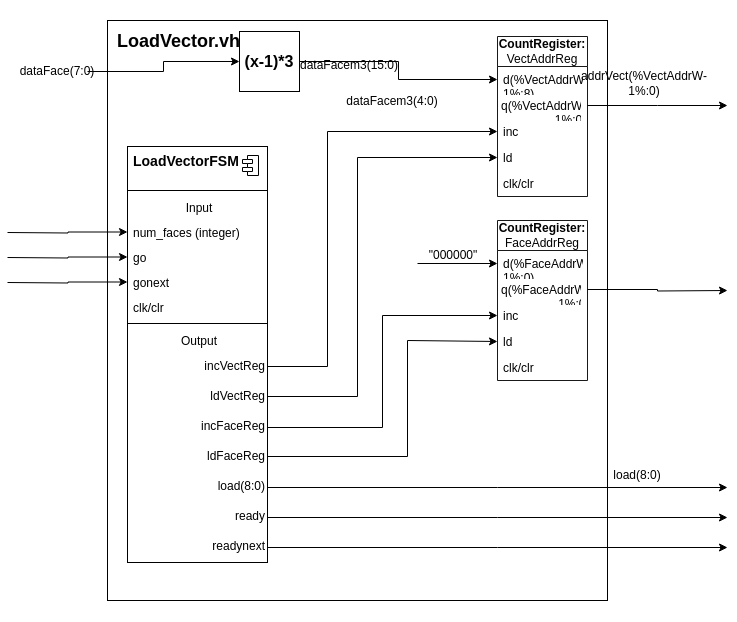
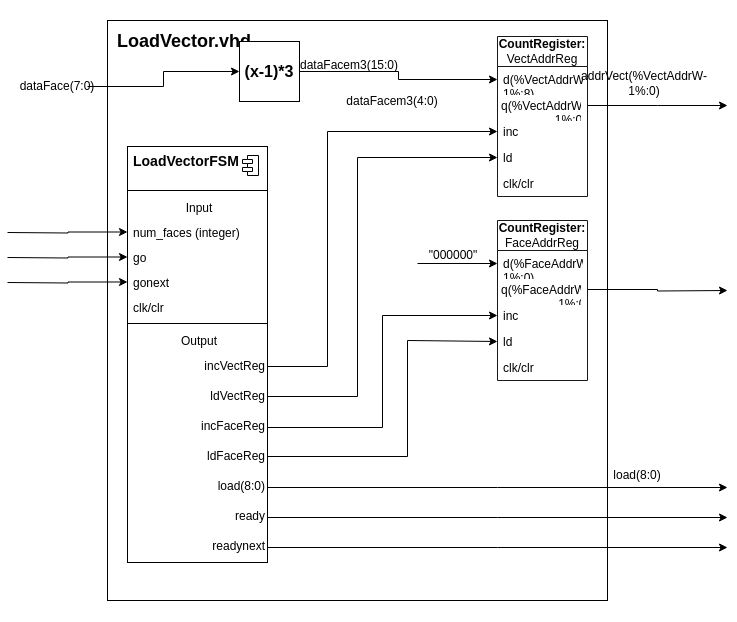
  <mxCell id="0" value="" />
  <mxCell id="1" parent="0" />
  <mxCell id="2" value="" style="rounded=0;whiteSpace=wrap;html=1;" vertex="1" parent="1"><mxGeometry x="100" y="20" width="500" height="580" as="geometry" /></mxCell>
  <mxCell id="3" value="" style="fontStyle=1;align=center;verticalAlign=top;childLayout=stackLayout;horizontal=1;horizontalStack=0;resizeParent=1;resizeParentMax=0;resizeLast=0;marginBottom=0;" vertex="1" parent="1"><mxGeometry x="120" y="146" width="140" height="416" as="geometry" /></mxCell>
  <mxCell id="4" value="&lt;b&gt;&lt;font style=&quot;font-size: 14px;&quot;&gt;LoadVectorFSM&lt;/font&gt;&lt;/b&gt;" style="html=1;align=left;spacingLeft=4;verticalAlign=top;strokeColor=none;fillColor=none;whiteSpace=wrap;" vertex="1" parent="3"><mxGeometry width="140" height="40" as="geometry" /></mxCell>
  <mxCell id="5" value="" style="shape=module;jettyWidth=10;jettyHeight=4;" vertex="1" parent="4"><mxGeometry x="1" width="16" height="20" relative="1" as="geometry"><mxPoint x="-25" y="9" as="offset" /></mxGeometry></mxCell>
  <mxCell id="6" value="" style="line;strokeWidth=1;fillColor=none;align=left;verticalAlign=middle;spacingTop=-1;spacingLeft=3;spacingRight=3;rotatable=0;labelPosition=right;points=[];portConstraint=eastwest;" vertex="1" parent="3"><mxGeometry y="40" width="140" height="8" as="geometry" /></mxCell>
  <mxCell id="7" value="Input&lt;br&gt;" style="html=1;align=center;spacingLeft=4;verticalAlign=top;strokeColor=none;fillColor=none;whiteSpace=wrap;" vertex="1" parent="3"><mxGeometry y="48" width="140" height="25" as="geometry" /></mxCell>
  <mxCell id="8" style="edgeStyle=orthogonalEdgeStyle;rounded=0;orthogonalLoop=1;jettySize=auto;html=1;exitX=0;exitY=0.5;exitDx=0;exitDy=0;startArrow=classic;startFill=1;endArrow=none;endFill=0;" edge="1" parent="3" source="9"><mxGeometry relative="1" as="geometry"><mxPoint x="-120" y="86" as="targetPoint" /></mxGeometry></mxCell>
  <mxCell id="9" value="num_faces (integer)" style="html=1;align=left;spacingLeft=4;verticalAlign=top;strokeColor=none;fillColor=none;whiteSpace=wrap;" vertex="1" parent="3"><mxGeometry y="73" width="140" height="25" as="geometry" /></mxCell>
  <mxCell id="10" style="edgeStyle=orthogonalEdgeStyle;rounded=0;orthogonalLoop=1;jettySize=auto;html=1;exitX=0;exitY=0.5;exitDx=0;exitDy=0;startArrow=classic;startFill=1;endArrow=none;endFill=0;" edge="1" parent="3" source="11"><mxGeometry relative="1" as="geometry"><mxPoint x="-120" y="111" as="targetPoint" /></mxGeometry></mxCell>
  <mxCell id="11" value="go" style="html=1;align=left;spacingLeft=4;verticalAlign=top;strokeColor=none;fillColor=none;whiteSpace=wrap;" vertex="1" parent="3"><mxGeometry y="98" width="140" height="25" as="geometry" /></mxCell>
  <mxCell id="12" style="edgeStyle=orthogonalEdgeStyle;rounded=0;orthogonalLoop=1;jettySize=auto;html=1;exitX=0;exitY=0.5;exitDx=0;exitDy=0;startArrow=classic;startFill=1;endArrow=none;endFill=0;" edge="1" parent="3" source="13"><mxGeometry relative="1" as="geometry"><mxPoint x="-120" y="136" as="targetPoint" /></mxGeometry></mxCell>
  <mxCell id="13" value="gonext" style="html=1;align=left;spacingLeft=4;verticalAlign=top;strokeColor=none;fillColor=none;whiteSpace=wrap;" vertex="1" parent="3"><mxGeometry y="123" width="140" height="25" as="geometry" /></mxCell>
  <mxCell id="14" value="clk/clr" style="html=1;align=left;spacingLeft=4;verticalAlign=top;strokeColor=none;fillColor=none;whiteSpace=wrap;" vertex="1" parent="3"><mxGeometry y="148" width="140" height="25" as="geometry" /></mxCell>
  <mxCell id="15" value="" style="line;strokeWidth=1;fillColor=none;align=left;verticalAlign=middle;spacingTop=-1;spacingLeft=3;spacingRight=3;rotatable=0;labelPosition=right;points=[];portConstraint=eastwest;" vertex="1" parent="3"><mxGeometry y="173" width="140" height="8" as="geometry" /></mxCell>
  <mxCell id="16" value="Output&lt;br&gt;" style="html=1;align=center;spacingLeft=4;verticalAlign=top;strokeColor=none;fillColor=none;whiteSpace=wrap;" vertex="1" parent="3"><mxGeometry y="181" width="140" height="25" as="geometry" /></mxCell>
  <mxCell id="17" style="edgeStyle=orthogonalEdgeStyle;rounded=0;orthogonalLoop=1;jettySize=auto;html=1;exitX=1;exitY=0.5;exitDx=0;exitDy=0;" edge="1" parent="3" source="22"><mxGeometry relative="1" as="geometry"><mxPoint x="600" y="341" as="targetPoint" /></mxGeometry></mxCell>
  <mxCell id="18" value="incVectReg" style="html=1;align=right;spacingLeft=4;verticalAlign=top;strokeColor=none;fillColor=none;whiteSpace=wrap;" vertex="1" parent="3"><mxGeometry y="206" width="140" height="30" as="geometry" /></mxCell>
  <mxCell id="19" value="ldVectReg" style="html=1;align=right;spacingLeft=4;verticalAlign=top;strokeColor=none;fillColor=none;whiteSpace=wrap;" vertex="1" parent="3"><mxGeometry y="236" width="140" height="30" as="geometry" /></mxCell>
  <mxCell id="20" value="incFaceReg" style="html=1;align=right;spacingLeft=4;verticalAlign=top;strokeColor=none;fillColor=none;whiteSpace=wrap;" vertex="1" parent="3"><mxGeometry y="266" width="140" height="30" as="geometry" /></mxCell>
  <mxCell id="21" value="ldFaceReg" style="html=1;align=right;spacingLeft=4;verticalAlign=top;strokeColor=none;fillColor=none;whiteSpace=wrap;" vertex="1" parent="3"><mxGeometry y="296" width="140" height="30" as="geometry" /></mxCell>
  <mxCell id="22" value="load(8:0)" style="html=1;align=right;spacingLeft=4;verticalAlign=top;strokeColor=none;fillColor=none;whiteSpace=wrap;" vertex="1" parent="3"><mxGeometry y="326" width="140" height="30" as="geometry" /></mxCell>
  <mxCell id="23" style="edgeStyle=orthogonalEdgeStyle;rounded=0;orthogonalLoop=1;jettySize=auto;html=1;exitX=1;exitY=0.5;exitDx=0;exitDy=0;" edge="1" parent="3" source="24"><mxGeometry relative="1" as="geometry"><mxPoint x="600" y="371" as="targetPoint" /></mxGeometry></mxCell>
  <mxCell id="24" value="ready" style="html=1;align=right;spacingLeft=4;verticalAlign=top;strokeColor=none;fillColor=none;whiteSpace=wrap;" vertex="1" parent="3"><mxGeometry y="356" width="140" height="30" as="geometry" /></mxCell>
  <mxCell id="25" style="edgeStyle=orthogonalEdgeStyle;rounded=0;orthogonalLoop=1;jettySize=auto;html=1;exitX=1;exitY=0.5;exitDx=0;exitDy=0;" edge="1" parent="3" source="26"><mxGeometry relative="1" as="geometry"><mxPoint x="600" y="401" as="targetPoint" /></mxGeometry></mxCell>
  <mxCell id="26" value="readynext" style="html=1;align=right;spacingLeft=4;verticalAlign=top;strokeColor=none;fillColor=none;whiteSpace=wrap;" vertex="1" parent="3"><mxGeometry y="386" width="140" height="30" as="geometry" /></mxCell>
  <mxCell id="27" value="&lt;b&gt;&lt;font style=&quot;font-size: 18px;&quot;&gt;LoadVector.vhd&lt;/font&gt;&lt;/b&gt;" style="text;html=1;strokeColor=none;fillColor=none;align=center;verticalAlign=middle;whiteSpace=wrap;rounded=0;" vertex="1" parent="1"><mxGeometry x="147" y="26" width="60" height="30" as="geometry" /></mxCell>
  <mxCell id="28" style="edgeStyle=orthogonalEdgeStyle;rounded=0;orthogonalLoop=1;jettySize=auto;html=1;exitX=1;exitY=0.5;exitDx=0;exitDy=0;entryX=0;entryY=0.5;entryDx=0;entryDy=0;" edge="1" parent="1" source="20" target="46"><mxGeometry relative="1" as="geometry" /></mxCell>
  <mxCell id="29" style="edgeStyle=orthogonalEdgeStyle;rounded=0;orthogonalLoop=1;jettySize=auto;html=1;exitX=1;exitY=0.5;exitDx=0;exitDy=0;entryX=0;entryY=0.5;entryDx=0;entryDy=0;" edge="1" parent="1" source="21" target="47"><mxGeometry relative="1" as="geometry"><Array as="points"><mxPoint x="260" y="456" /><mxPoint x="400" y="456" /><mxPoint x="400" y="340" /></Array></mxGeometry></mxCell>
  <mxCell id="30" value="" style="group" connectable="0" vertex="1" parent="1"><mxGeometry x="490" y="36" width="182" height="160" as="geometry" /></mxCell>
  <mxCell id="31" value="addrVect(%VectAddrW-1%:0)" style="text;html=1;strokeColor=none;fillColor=none;align=center;verticalAlign=middle;whiteSpace=wrap;rounded=0;" vertex="1" parent="30"><mxGeometry x="117" y="32" width="60" height="30" as="geometry" /></mxCell>
  <mxCell id="32" value="&lt;b&gt;CountRegister:&lt;/b&gt;&lt;br&gt;VectAddrReg" style="swimlane;fontStyle=0;childLayout=stackLayout;horizontal=1;startSize=30;fillColor=none;horizontalStack=0;resizeParent=1;resizeParentMax=0;resizeLast=0;collapsible=1;marginBottom=0;whiteSpace=wrap;html=1;opacity=90;swimlaneFillColor=none;fillStyle=auto;direction=east;rounded=0;swimlaneLine=1;glass=0;shadow=0;dropTarget=1;" vertex="1" parent="30"><mxGeometry width="90" height="160" as="geometry" /></mxCell>
  <mxCell id="33" style="edgeStyle=orthogonalEdgeStyle;rounded=0;orthogonalLoop=1;jettySize=auto;html=1;exitX=1;exitY=0.5;exitDx=0;exitDy=0;" edge="1" parent="32" source="35"><mxGeometry relative="1" as="geometry"><mxPoint x="230" y="69" as="targetPoint" /></mxGeometry></mxCell>
  <mxCell id="34" value="d(%VectAddrW-1%:8)" style="text;strokeColor=none;fillColor=none;align=left;verticalAlign=top;spacingLeft=4;spacingRight=4;overflow=hidden;rotatable=0;points=[[0,0.5],[1,0.5]];portConstraint=eastwest;whiteSpace=wrap;html=1;" vertex="1" parent="32"><mxGeometry y="30" width="90" height="26" as="geometry" /></mxCell>
  <mxCell id="35" value="q(%VectAddrW-1%:0)" style="text;strokeColor=none;fillColor=none;align=right;verticalAlign=top;spacingLeft=4;spacingRight=4;overflow=hidden;rotatable=0;points=[[0,0.5],[1,0.5]];portConstraint=eastwest;whiteSpace=wrap;html=1;" vertex="1" parent="32"><mxGeometry y="56" width="90" height="26" as="geometry" /></mxCell>
  <mxCell id="36" value="inc" style="text;strokeColor=none;fillColor=none;align=left;verticalAlign=top;spacingLeft=4;spacingRight=4;overflow=hidden;rotatable=0;points=[[0,0.5],[1,0.5]];portConstraint=eastwest;whiteSpace=wrap;html=1;" vertex="1" parent="32"><mxGeometry y="82" width="90" height="26" as="geometry" /></mxCell>
  <mxCell id="37" value="ld" style="text;strokeColor=none;fillColor=none;align=left;verticalAlign=top;spacingLeft=4;spacingRight=4;overflow=hidden;rotatable=0;points=[[0,0.5],[1,0.5]];portConstraint=eastwest;whiteSpace=wrap;html=1;" vertex="1" parent="32"><mxGeometry y="108" width="90" height="26" as="geometry" /></mxCell>
  <mxCell id="38" value="clk/clr" style="text;strokeColor=none;fillColor=none;align=left;verticalAlign=top;spacingLeft=4;spacingRight=4;overflow=hidden;rotatable=0;points=[[0,0.5],[1,0.5]];portConstraint=eastwest;whiteSpace=wrap;html=1;" vertex="1" parent="32"><mxGeometry y="134" width="90" height="26" as="geometry" /></mxCell>
  <mxCell id="39" value="" style="group" connectable="0" vertex="1" parent="1"><mxGeometry x="490" y="220" width="182" height="160" as="geometry" /></mxCell>
  <mxCell id="40" value="" style="group" connectable="0" vertex="1" parent="39"><mxGeometry width="182" height="160" as="geometry" /></mxCell>
  <mxCell id="41" value="&lt;b&gt;CountRegister:&lt;/b&gt;&lt;br&gt;FaceAddrReg" style="swimlane;fontStyle=0;childLayout=stackLayout;horizontal=1;startSize=30;fillColor=none;horizontalStack=0;resizeParent=1;resizeParentMax=0;resizeLast=0;collapsible=1;marginBottom=0;whiteSpace=wrap;html=1;opacity=90;swimlaneFillColor=none;fillStyle=auto;direction=east;rounded=0;swimlaneLine=1;glass=0;shadow=0;dropTarget=1;" vertex="1" parent="40"><mxGeometry width="90" height="160" as="geometry" /></mxCell>
  <mxCell id="42" style="edgeStyle=orthogonalEdgeStyle;rounded=0;orthogonalLoop=1;jettySize=auto;html=1;exitX=1;exitY=0.5;exitDx=0;exitDy=0;" edge="1" parent="41" source="45"><mxGeometry relative="1" as="geometry"><mxPoint x="230" y="70" as="targetPoint" /></mxGeometry></mxCell>
  <mxCell id="43" style="edgeStyle=orthogonalEdgeStyle;rounded=0;orthogonalLoop=1;jettySize=auto;html=1;exitX=0;exitY=0.5;exitDx=0;exitDy=0;startArrow=classic;startFill=1;endArrow=none;endFill=0;" edge="1" parent="41" source="44"><mxGeometry relative="1" as="geometry"><mxPoint x="-80" y="43" as="targetPoint" /></mxGeometry></mxCell>
  <mxCell id="44" value="d(%FaceAddrW-1%:0)" style="text;strokeColor=none;fillColor=none;align=left;verticalAlign=top;spacingLeft=4;spacingRight=4;overflow=hidden;rotatable=0;points=[[0,0.5],[1,0.5]];portConstraint=eastwest;whiteSpace=wrap;html=1;" vertex="1" parent="41"><mxGeometry y="30" width="90" height="26" as="geometry" /></mxCell>
  <mxCell id="45" value="q(%FaceAddrW-1%:0)" style="text;strokeColor=none;fillColor=none;align=right;verticalAlign=top;spacingLeft=4;spacingRight=4;overflow=hidden;rotatable=0;points=[[0,0.5],[1,0.5]];portConstraint=eastwest;whiteSpace=wrap;html=1;" vertex="1" parent="41"><mxGeometry y="56" width="90" height="26" as="geometry" /></mxCell>
  <mxCell id="46" value="inc" style="text;strokeColor=none;fillColor=none;align=left;verticalAlign=top;spacingLeft=4;spacingRight=4;overflow=hidden;rotatable=0;points=[[0,0.5],[1,0.5]];portConstraint=eastwest;whiteSpace=wrap;html=1;" vertex="1" parent="41"><mxGeometry y="82" width="90" height="26" as="geometry" /></mxCell>
  <mxCell id="47" value="ld" style="text;strokeColor=none;fillColor=none;align=left;verticalAlign=top;spacingLeft=4;spacingRight=4;overflow=hidden;rotatable=0;points=[[0,0.5],[1,0.5]];portConstraint=eastwest;whiteSpace=wrap;html=1;" vertex="1" parent="41"><mxGeometry y="108" width="90" height="26" as="geometry" /></mxCell>
  <mxCell id="48" value="clk/clr" style="text;strokeColor=none;fillColor=none;align=left;verticalAlign=top;spacingLeft=4;spacingRight=4;overflow=hidden;rotatable=0;points=[[0,0.5],[1,0.5]];portConstraint=eastwest;whiteSpace=wrap;html=1;" vertex="1" parent="41"><mxGeometry y="134" width="90" height="26" as="geometry" /></mxCell>
  <mxCell id="49" value="load(8:0)" style="text;html=1;strokeColor=none;fillColor=none;align=center;verticalAlign=middle;whiteSpace=wrap;rounded=0;" vertex="1" parent="1"><mxGeometry x="600" y="460" width="60" height="30" as="geometry" /></mxCell>
  <mxCell id="50" style="edgeStyle=orthogonalEdgeStyle;rounded=0;orthogonalLoop=1;jettySize=auto;html=1;exitX=1;exitY=0.5;exitDx=0;exitDy=0;entryX=0;entryY=0.5;entryDx=0;entryDy=0;" edge="1" parent="1" source="18" target="36"><mxGeometry relative="1" as="geometry"><Array as="points"><mxPoint x="320" y="366" /><mxPoint x="320" y="131" /></Array></mxGeometry></mxCell>
  <mxCell id="51" style="edgeStyle=orthogonalEdgeStyle;rounded=0;orthogonalLoop=1;jettySize=auto;html=1;exitX=1;exitY=0.5;exitDx=0;exitDy=0;entryX=0;entryY=0.5;entryDx=0;entryDy=0;" edge="1" parent="1" source="19" target="37"><mxGeometry relative="1" as="geometry"><Array as="points"><mxPoint x="350" y="396" /><mxPoint x="350" y="157" /></Array></mxGeometry></mxCell>
  <mxCell id="52" value="&quot;000000&quot;" style="text;html=1;strokeColor=none;fillColor=none;align=center;verticalAlign=middle;whiteSpace=wrap;rounded=0;" vertex="1" parent="1"><mxGeometry x="416" y="240" width="60" height="30" as="geometry" /></mxCell>
  <mxCell id="53" style="edgeStyle=orthogonalEdgeStyle;rounded=0;orthogonalLoop=1;jettySize=auto;html=1;exitX=1;exitY=0.5;exitDx=0;exitDy=0;entryX=0;entryY=0.5;entryDx=0;entryDy=0;" edge="1" parent="1" source="54" target="56"><mxGeometry relative="1" as="geometry" /></mxCell>
- <mxCell id="54" value="dataFace(7:0)" style="text;html=1;strokeColor=none;fillColor=none;align=center;verticalAlign=middle;whiteSpace=wrap;rounded=0;" vertex="1" parent="1"><mxGeometry x="20" y="56" width="60" height="30" as="geometry" /></mxCell>
+ <mxCell id="54" value="dataFace(7:0)" style="text;html=1;strokeColor=none;fillColor=none;align=center;verticalAlign=middle;whiteSpace=wrap;rounded=0;" vertex="1" parent="1"><mxGeometry x="20" y="71" width="60" height="30" as="geometry" /></mxCell>
  <mxCell id="55" style="edgeStyle=orthogonalEdgeStyle;rounded=0;orthogonalLoop=1;jettySize=auto;html=1;exitX=1;exitY=0.5;exitDx=0;exitDy=0;entryX=0;entryY=0.5;entryDx=0;entryDy=0;" edge="1" parent="1" source="56" target="34"><mxGeometry relative="1" as="geometry" /></mxCell>
- <mxCell id="56" value="&lt;b&gt;&lt;font style=&quot;font-size: 16px;&quot;&gt;(x-1)*3&lt;/font&gt;&lt;/b&gt;" style="rounded=0;whiteSpace=wrap;html=1;" vertex="1" parent="1"><mxGeometry x="232" y="31" width="60" height="60" as="geometry" /></mxCell>
+ <mxCell id="56" value="&lt;b&gt;&lt;font style=&quot;font-size: 16px;&quot;&gt;(x-1)*3&lt;/font&gt;&lt;/b&gt;" style="rounded=0;whiteSpace=wrap;html=1;" vertex="1" parent="1"><mxGeometry x="232" y="41" width="60" height="60" as="geometry" /></mxCell>
  <mxCell id="57" value="dataFacem3(15:0)" style="text;html=1;strokeColor=none;fillColor=none;align=center;verticalAlign=middle;whiteSpace=wrap;rounded=0;" vertex="1" parent="1"><mxGeometry x="312" y="50" width="60" height="30" as="geometry" /></mxCell>
  <mxCell id="58" value="dataFacem3(4:0)" style="text;html=1;strokeColor=none;fillColor=none;align=center;verticalAlign=middle;whiteSpace=wrap;rounded=0;" vertex="1" parent="1"><mxGeometry x="355" y="86" width="60" height="30" as="geometry" /></mxCell>
